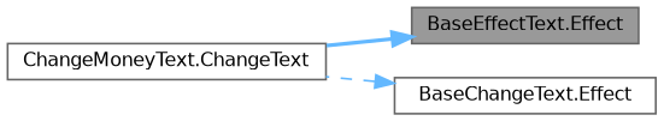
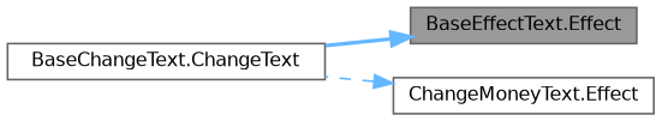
  digraph {
    rankdir=RL
    node [color=grey40 fillcolor=white fontname=Helvetica fontsize=10 shape=box style=filled]
    edge [color=steelblue1 dir=back fontname=Helvetica fontsize=10 labelfontname=Helvetica labelfontsize=10]
    n1 [color=gray40 fillcolor=grey60 fontcolor=black height=0.2 label="BaseEffectText.Effect" width=0.4]
-   n2 [height=0.2 label="ChangeMoneyText.ChangeText" width=0.4]
-   n3 [height=0.2 label="BaseChangeText.Effect" width=0.4]
+   n2 [height=0.2 label="BaseChangeText.ChangeText" width=0.4]
+   n3 [height=0.2 label="ChangeMoneyText.Effect" width=0.4]
    n1 -> n2 [style=bold]
    n3 -> n2 [style=dashed]
  }
